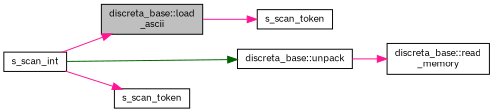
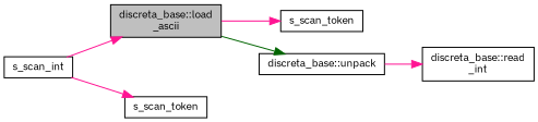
  digraph {
    fontname="IBM Plex Sans"
    rankdir=LR
    node [color=black fillcolor=white fontname="IBM Plex Sans" fontsize=10 shape=record style=filled]
    edge [color=deeppink fontname="IBM Plex Sans" fontsize=10 labelfontname=Helvetica labelfontsize=10 style=solid]
    n1 [fillcolor=grey75 fontcolor=black height=0.2 label="discreta_base::load\l_ascii" width=0.4]
    n2 [height=0.2 label=s_scan_token width=0.4]
    n3 [height=0.2 label="discreta_base::unpack" width=0.4]
    n4 [height=0.2 label=s_scan_int width=0.4]
    n5 [height=0.2 label=s_scan_token width=0.4]
-   n6 [height=0.2 label="discreta_base::read\l_memory" width=0.4]
+   n6 [height=0.2 label="discreta_base::read\l_int" width=0.4]
    n1 -> n2
-   n4 -> n3 [color=darkgreen]
+   n1 -> n3 [color=darkgreen]
    n3 -> n6
    n4 -> n1
    n4 -> n5
  }
